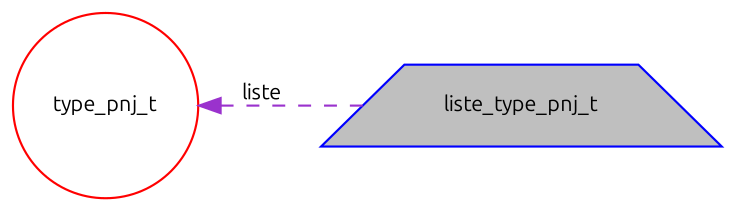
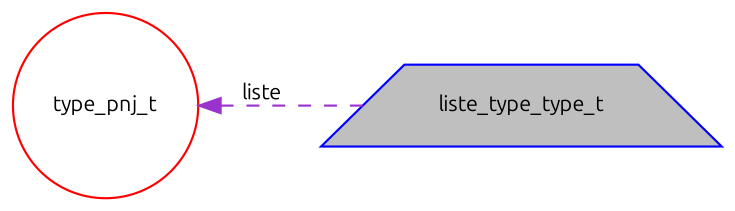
  digraph {
    rankdir=LR
    fontname=Ubuntu
    node [fontname=Ubuntu fontsize=10 style=filled]
-   n1 [color=blue fillcolor=grey75 fontcolor=black height=0.2 label=liste_type_pnj_t shape=trapezium width=0.4]
+   n1 [color=blue fillcolor=grey75 fontcolor=black height=0.2 label=liste_type_type_t shape=trapezium width=0.4]
    n2 [color=red fillcolor=white height=0.2 label=type_pnj_t shape=circle width=0.4]
    n2 -> n1 [color=darkorchid3 dir=back fontname=Ubuntu fontsize=10 label=" liste" labelfontname=Helvetica labelfontsize=10 style=dashed]
  }
